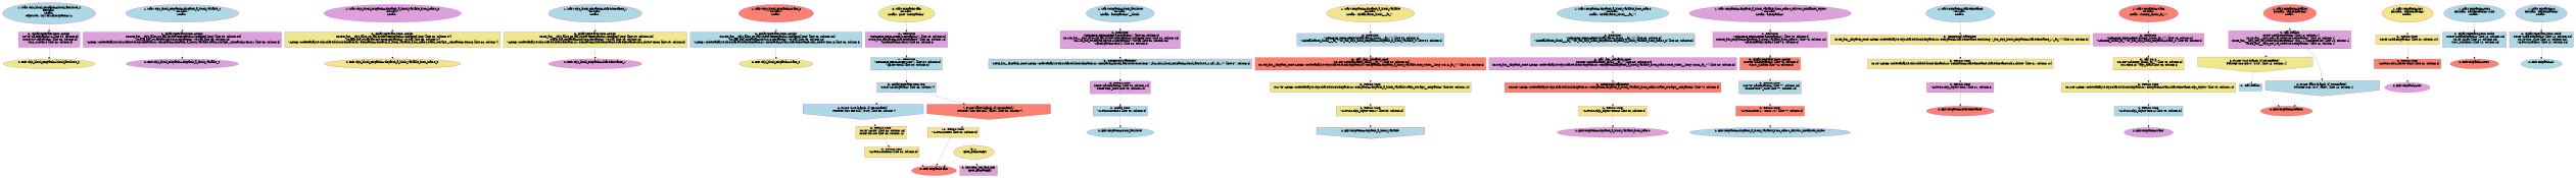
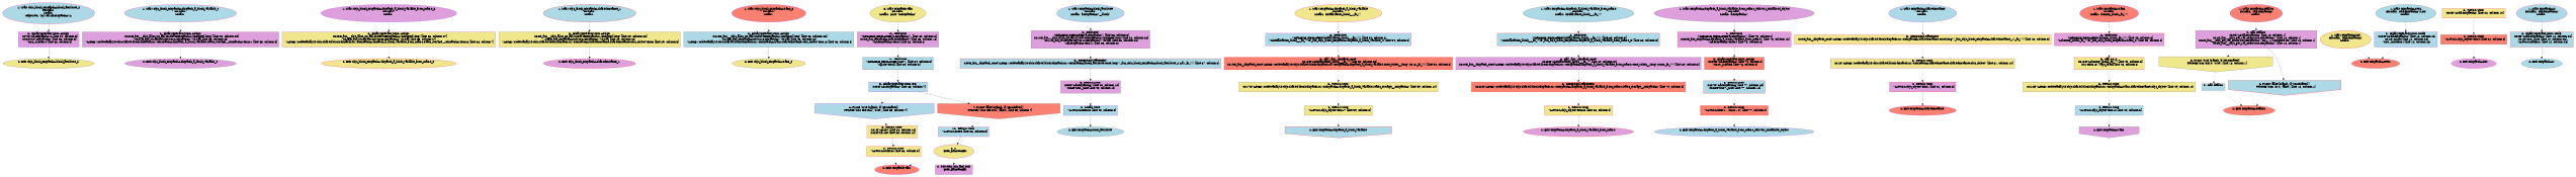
  digraph {
    node [color=gray40 fillcolor=lightblue style=filled shape=box]
    edge [style=dotted]
    n1 [color=deeppink label="1: Start objc_block_DispatchA.block_attribute_2\nFormals: \nLocals: \nCaptured:  [by ref]&a:DispatchA*& \n  " shape=""]
    n2 [color=purple fillcolor=plum label="3:  BinaryOperatorStmt: Assign \n   n$7=*&a:DispatchA*& [line 38, column 5]\n  n$8=*n$7:DispatchA* [line 38, column 5]\n  *n$8._x:int=10 [line 38, column 5]\n "]
    n3 [fillcolor=khaki label="2: Exit objc_block_DispatchA.block_attribute_2 \n  " shape=""]
    n4 [color=deeppink label="1: Start objc_block_DispatchA.dispatch_a_block_variable_4\nFormals: \nLocals:  \n  " shape=""]
    n5 [fillcolor=plum label="3:  BinaryOperatorStmt: Assign \n   n$20=_fun___objc_alloc_no_fail(sizeof(t=DispatchA):unsigned long) [line 55, column 25]\n  n$21=_fun_NSObject.init(n$20:DispatchA*) virtual [line 55, column 25]\n  *&#GB<codetoanalyze/objc/shared/block/dispatch.m>$DispatchA.dispatch_a_block_variable.static_storage__:DispatchA*=n$21 [line 55, column 5]\n "]
    n6 [fillcolor=plum label="2: Exit objc_block_DispatchA.dispatch_a_block_variable_4 \n  " shape=""]
    n7 [color=purple fillcolor=plum label="1: Start objc_block_DispatchA.dispatch_a_block_variable_from_macro_5\nFormals: \nLocals:  \n  " shape=""]
    n8 [color=purple fillcolor=khaki label="3:  BinaryOperatorStmt: Assign \n   n$25=_fun___objc_alloc_no_fail(sizeof(t=DispatchA):unsigned long) [line 66, column 27]\n  n$26=_fun_NSObject.init(n$25:DispatchA*) virtual [line 66, column 27]\n  *&#GB<codetoanalyze/objc/shared/block/dispatch.m>$DispatchA.dispatch_a_block_variable_from_macro.static_storage__:DispatchA*=n$26 [line 66, column 7]\n "]
    n9 [color=red fillcolor=khaki label="2: Exit objc_block_DispatchA.dispatch_a_block_variable_from_macro_5 \n  " shape=""]
    n10 [color=red label="1: Start objc_block_DispatchA.sharedInstance_1\nFormals: \nLocals:  \n  " shape=""]
    n11 [fillcolor=khaki label="3:  BinaryOperatorStmt: Assign \n   n$2=_fun___objc_alloc_no_fail(sizeof(t=DispatchA):unsigned long) [line 29, column 23]\n  n$3=_fun_DispatchA.init(n$2:DispatchA*) virtual [line 29, column 22]\n  *&#GB<codetoanalyze/objc/shared/block/dispatch.m>$DispatchA.sharedInstance.sharedInstance:objc_object*=n$3 [line 29, column 5]\n "]
    n12 [color=red fillcolor=plum label="2: Exit objc_block_DispatchA.sharedInstance_1 \n  " shape=""]
    n13 [color=purple fillcolor=salmon label="1: Start objc_block_DispatchA.trans_3\nFormals: \nLocals:  \n  " shape=""]
    n14 [label="3:  BinaryOperatorStmt: Assign \n   n$15=_fun___objc_alloc_no_fail(sizeof(t=DispatchA):unsigned long) [line 46, column 23]\n  n$16=_fun_DispatchA.init(n$15:DispatchA*) virtual [line 46, column 22]\n  *&#GB<codetoanalyze/objc/shared/block/dispatch.m>$DispatchA.trans.sharedInstance:objc_object*=n$16 [line 46, column 5]\n "]
    n15 [fillcolor=khaki label="2: Exit objc_block_DispatchA.trans_3 \n  " shape=""]
    n16 [fillcolor=khaki label="8: Start DispatchMain\nFormals: \nLocals:  p:int* b:DispatchA* \n  " shape=""]
    n17 [fillcolor=plum label="12:  DeclStmt \n   VARIABLE_DECLARED(b:DispatchA*); [line 83, column 3]\n  n$4=_fun_DispatchA.sharedInstance() [line 83, column 18]\n  *&b:DispatchA*=n$4 [line 83, column 3]\n "]
    n18 [label="11:  DeclStmt \n   VARIABLE_DECLARED(p:int*); [line 84, column 3]\n  *&p:int*=null [line 84, column 3]\n "]
    n19 [color=purple label="5:  BinaryOperatorStmt: EQ \n   n$0=*&b:DispatchA* [line 85, column 7]\n "]
    n20 [color=purple fillcolor=salmon label="2: Exit DispatchMain \n  " shape=""]
    n21 [color=purple fillcolor=khaki label="3: + \n   END_BRANCHES\n " shape=""]
    n22 [fillcolor=plum label="4:  between_join_and_exit \n   END_BRANCHES\n "]
    n23 [color=purple label="6: Prune (true branch, if (terminated)) \n   PRUNE((n$0 == null), true); [line 85, column 7]\n " shape=invhouse]
    n24 [fillcolor=salmon label="7: Prune (false branch, if (terminated)) \n   PRUNE(!(n$0 == null), false); [line 85, column 7]\n " shape=invhouse]
    n25 [color=deeppink fillcolor=khaki label="8:  Return Stmt \n   n$1=*&p:int* [line 86, column 13]\n  n$2=*n$1:int [line 86, column 12]\n "]
-   n26 [color=deeppink fillcolor=khaki label="10:  Return Stmt \n   *&return:int=0 [line 88, column 5]\n "]
+   n26 [color=deeppink label="10:  Return Stmt \n   *&return:int=0 [line 88, column 5]\n "]
    n27 [color=red fillcolor=khaki label="9:  Return Stmt \n   *&return:int=n$2 [line 86, column 5]\n "]
    n28 [color=purple label="1: Start DispatchA.block_attribute\nFormals: \nLocals:  a:DispatchA*(__block) \n  " shape=""]
    n29 [fillcolor=plum label="6:  DeclStmt \n   VARIABLE_DECLARED(a:DispatchA*); [line 36, column 3]\n  n$10=_fun___objc_alloc_no_fail(sizeof(t=DispatchA):unsigned long) [line 36, column 26]\n  n$11=_fun_NSObject.init(n$10:DispatchA*) virtual [line 36, column 26]\n  *&a:DispatchA*=n$11 [line 36, column 3]\n "]
    n30 [color=red label="5:  Compound statement \n   n$9=_fun__dispatch_once(&#GB<codetoanalyze/objc/shared/block/dispatch.m>$DispatchA.block_attribute.once:long*,(_fun_objc_block_DispatchA.block_attribute_2,&a):_fn_(*)) [line 37, column 3]\n "]
    n31 [fillcolor=plum label="3:  Return Stmt \n   n$5=*&a:DispatchA* [line 40, column 10]\n  n$6=*n$5._x:int [line 40, column 10]\n "]
    n32 [label="2: Exit DispatchA.block_attribute \n  " shape=""]
    n33 [color=purple label="4:  Locals Stmt \n   *&return:int=n$6 [line 40, column 3]\n "]
    n34 [color=deeppink fillcolor=khaki label="1: Start DispatchA.dispatch_a_block_variable\nFormals: \nLocals:  initialization_block__:_fn_(*) \n  " shape=""]
    n35 [color=deeppink label="6:  DeclStmt \n   VARIABLE_DECLARED(initialization_block__:_fn_(*)); [line 54, column 3]\n  *&initialization_block__:_fn_(*)=(_fun_objc_block_DispatchA.dispatch_a_block_variable_4) [line 54, column 3]\n "]
    n36 [color=red fillcolor=salmon label="5:  Call _fun__dispatch_once \n   n$18=*&initialization_block__:_fn_(*) [line 58, column 32]\n  n$19=_fun__dispatch_once(&#GB<codetoanalyze/objc/shared/block/dispatch.m>$DispatchA.dispatch_a_block_variable.once_token__:long*,n$18:_fn_(*)) [line 58, column 3]\n "]
    n37 [fillcolor=khaki label="3:  Return Stmt \n   n$17=*&#GB<codetoanalyze/objc/shared/block/dispatch.m>$DispatchA.dispatch_a_block_variable.static_storage__:DispatchA* [line 59, column 10]\n "]
    n38 [color=red label="2: Exit DispatchA.dispatch_a_block_variable \n  " shape=invhouse]
    n39 [fillcolor=khaki label="4:  Return Stmt \n   *&return:objc_object*=n$17 [line 59, column 3]\n "]
    n40 [label="1: Start DispatchA.dispatch_a_block_variable_from_macro\nFormals: \nLocals:  initialization_block__:_fn_(*) \n  " shape=""]
    n41 [color=red label="5:  DeclStmt \n   VARIABLE_DECLARED(initialization_block__:_fn_(*)); [line 65, column 5]\n  *&initialization_block__:_fn_(*)=(_fun_objc_block_DispatchA.dispatch_a_block_variable_from_macro_5) [line 65, column 5]\n "]
    n42 [fillcolor=plum label="4:  Call _fun__dispatch_once \n   n$23=*&initialization_block__:_fn_(*) [line 69, column 34]\n  n$24=_fun__dispatch_once(&#GB<codetoanalyze/objc/shared/block/dispatch.m>$DispatchA.dispatch_a_block_variable_from_macro.once_token__:long*,n$23:_fn_(*)) [line 69, column 5]\n "]
    n43 [color=red fillcolor=salmon label="3:  Compound statement \n   n$22=*&#GB<codetoanalyze/objc/shared/block/dispatch.m>$DispatchA.dispatch_a_block_variable_from_macro.static_storage__:DispatchA* [line 70, column 5]\n "]
    n44 [color=red fillcolor=plum label="2: Exit DispatchA.dispatch_a_block_variable_from_macro \n  " shape=""]
    n45 [color=deeppink fillcolor=khaki label="6:  Return Stmt \n   *&return:objc_object*=n$22 [line 63, column 3]\n "]
    n46 [fillcolor=plum label="1: Start DispatchA.dispatch_a_block_variable_from_macro_delivers_initialised_object\nFormals: \nLocals:  a:DispatchA* \n  " shape=""]
    n47 [color=red fillcolor=plum label="6:  DeclStmt \n   VARIABLE_DECLARED(a:DispatchA*); [line 75, column 3]\n  n$30=_fun_DispatchA.dispatch_a_block_variable_from_macro() [line 75, column 18]\n  *&a:DispatchA*=n$30 [line 75, column 3]\n "]
    n48 [fillcolor=salmon label="5:  BinaryOperatorStmt: Assign \n   n$29=*&a:DispatchA* [line 76, column 3]\n  *n$29._x:int=5 [line 76, column 3]\n "]
    n49 [color=red label="3:  Return Stmt \n   n$27=*&a:DispatchA* [line 77, column 15]\n  n$28=*n$27._x:int [line 77, column 15]\n "]
    n50 [color=purple label="2: Exit DispatchA.dispatch_a_block_variable_from_macro_delivers_initialised_object \n  " shape=""]
    n51 [color=red fillcolor=salmon label="4:  Return Stmt \n   *&return:int=(1 / (n$28 - 5)) [line 77, column 3]\n "]
    n52 [color=purple label="1: Start DispatchA.sharedInstance\nFormals: \nLocals:  \n  " shape=""]
    n53 [color=deeppink fillcolor=khaki label="5:  Compound statement \n   n$4=_fun__dispatch_once(&#GB<codetoanalyze/objc/shared/block/dispatch.m>$DispatchA.sharedInstance.once:long*,(_fun_objc_block_DispatchA.sharedInstance_1):_fn_(*)) [line 28, column 3]\n "]
    n54 [color=purple fillcolor=khaki label="3:  Return Stmt \n   n$1=*&#GB<codetoanalyze/objc/shared/block/dispatch.m>$DispatchA.sharedInstance.sharedInstance:objc_object* [line 31, column 10]\n "]
    n55 [color=red fillcolor=plum label="4:  Return Stmt \n   *&return:objc_object*=n$1 [line 31, column 3]\n "]
    n56 [color=purple fillcolor=salmon label="2: Exit DispatchA.sharedInstance \n  " shape=""]
    n57 [color=purple fillcolor=salmon label="1: Start DispatchA.trans\nFormals: \nLocals:  dummy_block:_fn_(*) \n  " shape=""]
    n58 [color=red fillcolor=plum label="6:  DeclStmt \n   VARIABLE_DECLARED(dummy_block:_fn_(*)); [line 45, column 3]\n  *&dummy_block:_fn_(*)=(_fun_objc_block_DispatchA.trans_3) [line 45, column 3]\n "]
    n59 [color=deeppink fillcolor=khaki label="5:  Call n$13 \n   n$13=*&dummy_block:_fn_(*) [line 48, column 3]\n  n$14=n$13() objc_block [line 48, column 3]\n "]
    n60 [fillcolor=khaki label="3:  Return Stmt \n   n$12=*&#GB<codetoanalyze/objc/shared/block/dispatch.m>$DispatchA.trans.sharedInstance:objc_object* [line 49, column 10]\n "]
-   n61 [fillcolor=plum label="2: Exit DispatchA.trans \n  " shape=""]
+   n61 [fillcolor=plum label="2: Exit DispatchA.trans \n  " shape=invhouse]
    n62 [label="4:  Return Stmt \n   *&return:objc_object*=n$12 [line 49, column 3]\n "]
    n63 [color=purple fillcolor=salmon label="1: Start DispatchA.dealloc\nFormals:  self:DispatchA*\nLocals:  \n  " shape=""]
    n64 [fillcolor=plum label="4:  Call dealloc \n   n$0=*&self:DispatchA* [line 18, column 1]\n  n$1=_fun___objc_get_ref_count(n$0:DispatchA*) [line 18, column 1]\n  n$2=_fun___objc_set_ref_count(n$0:DispatchA*,(n$1 - 1):unsigned int) [line 18, column 1]\n  n$3=_fun___objc_get_ref_count(n$0:DispatchA*) [line 18, column 1]\n "]
    n65 [fillcolor=khaki label="5: Prune (true branch, if (terminated)) \n   PRUNE((n$3 == 0), true); [line 18, column 1]\n " shape=invhouse]
    n66 [color=red label="6: Prune (false branch, if (terminated)) \n   PRUNE((n$3 != 0), false); [line 18, column 1]\n " shape=invhouse]
    n67 [label="3:  Call dealloc \n  "]
    n68 [fillcolor=salmon label="2: Exit DispatchA.dealloc \n  " shape=""]
    n69 [color=red fillcolor=khaki label="1: Start DispatchA.init\nFormals:  self:DispatchA*\nLocals:  \n  " shape=""]
    n70 [color=deeppink fillcolor=khaki label="3:  Return Stmt \n   n$0=*&self:DispatchA* [line 22, column 10]\n "]
    n71 [fillcolor=salmon label="4:  Return Stmt \n   *&return:objc_object*=n$0 [line 22, column 3]\n "]
    n72 [color=deeppink fillcolor=plum label="2: Exit DispatchA.init \n  " shape=""]
    n73 [label="1: Start DispatchA.setX:\nFormals:  self:DispatchA* x:int\nLocals:  \n  " shape=""]
    n74 [color=purple label="3:  BinaryOperatorStmt: Node \n   n$0=*&self:DispatchA* [line 12, column 26]\n  n$1=*&x:int [line 12, column 26]\n  *n$0._x:int=n$1 [line 12, column 26]\n "]
    n75 [fillcolor=salmon label="2: Exit DispatchA.setX: \n  " shape=""]
    n76 [color=deeppink label="1: Start DispatchA.x\nFormals:  self:DispatchA*\nLocals:  \n  " shape=""]
    n77 [color=red label="3:  BinaryOperatorStmt: Node \n   n$0=*&self:DispatchA* [line 12, column 26]\n  n$1=*n$0._x:int [line 12, column 26]\n  *&return:int=n$1 [line 12, column 26]\n "]
    n78 [label="2: Exit DispatchA.x \n  " shape=""]
    n1 -> n2 [style=dashed]
    n2 -> n3 [style=dashed]
    n4 -> n5
    n5 -> n6
    n7 -> n8
    n8 -> n9
    n10 -> n11 [style=dashed]
    n11 -> n12 [style=dashed]
    n13 -> n14
    n14 -> n15 [style=dashed]
    n16 -> n17 [style=dashed]
    n17 -> n18 [style=dashed]
    n18 -> n19 [style=dashed]
    n19 -> n23
    n19 -> n24 [style=dashed]
    n21 -> n20
    n21 -> n22
    n23 -> n25
    n24 -> n26
    n25 -> n27 [style=dashed]
-   n26 -> n20 [style=dashed]
+   n26 -> n21 [style=dashed]
    n27 -> n20
    n28 -> n29
    n29 -> n30
    n30 -> n31 [style=dashed]
    n31 -> n33
    n33 -> n32 [style=dashed]
    n34 -> n35 [style=dashed]
    n35 -> n36 [style=dashed]
    n36 -> n37
    n37 -> n39
    n39 -> n38
    n40 -> n41
    n41 -> n42
    n42 -> n43 [style=dashed]
    n43 -> n45
    n45 -> n44 [style=dashed]
    n46 -> n47 [style=dashed]
    n47 -> n48 [style=dashed]
    n48 -> n49
    n49 -> n51
    n51 -> n50
    n52 -> n53 [style=dashed]
    n53 -> n54
    n54 -> n55
    n55 -> n56 [style=dashed]
    n57 -> n58 [style=dashed]
    n58 -> n59
    n59 -> n60
    n60 -> n62
    n62 -> n61 [style=dashed]
    n63 -> n64
    n64 -> n65
    n64 -> n66 [style=dashed]
    n65 -> n67
    n66 -> n68
    n67 -> n68
-   n69 -> n70
+   n69 -> n75
    n70 -> n71 [style=dashed]
    n71 -> n72
    n73 -> n74 [style=dashed]
    n74 -> n75
    n76 -> n77 [style=dashed]
    n77 -> n78 [style=dashed]
  }
